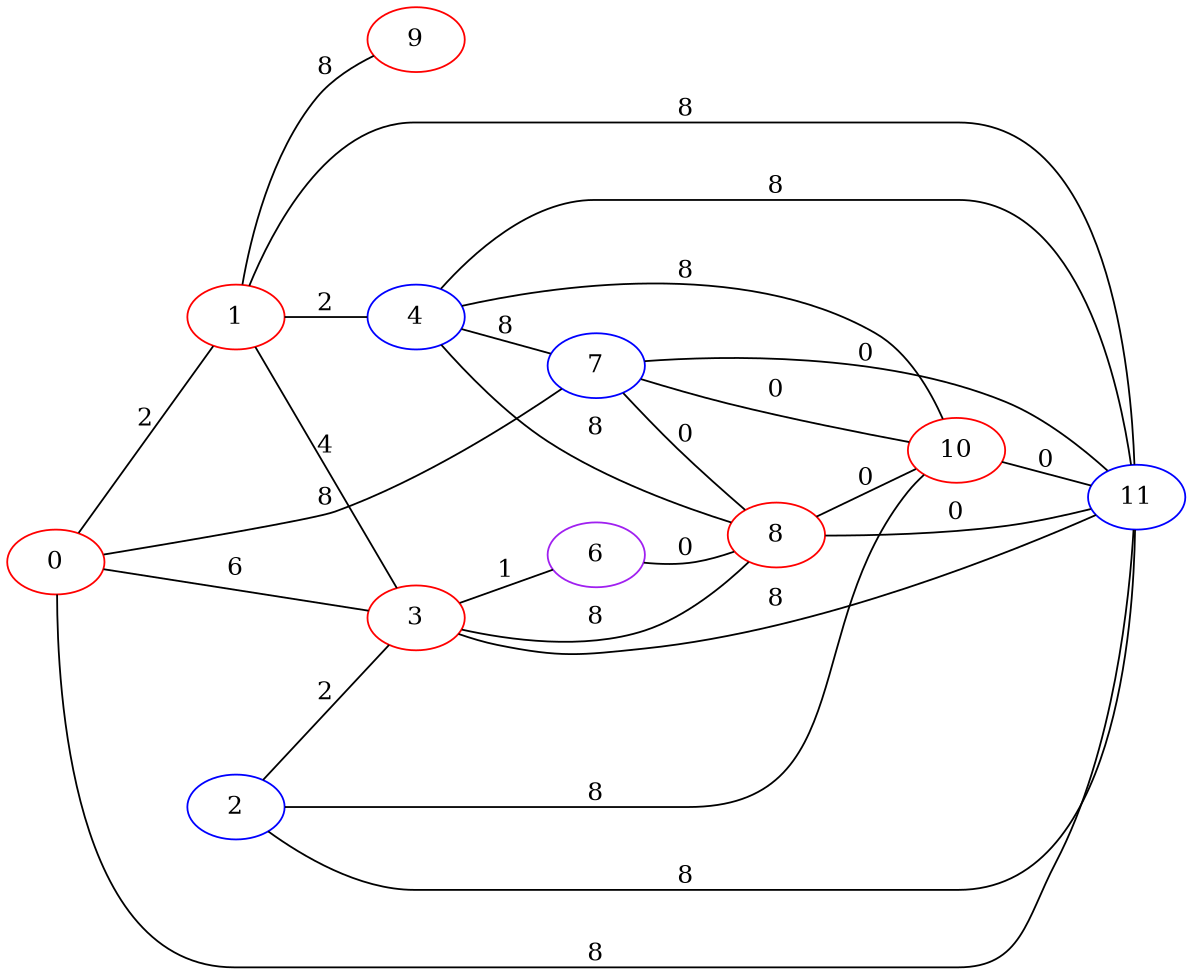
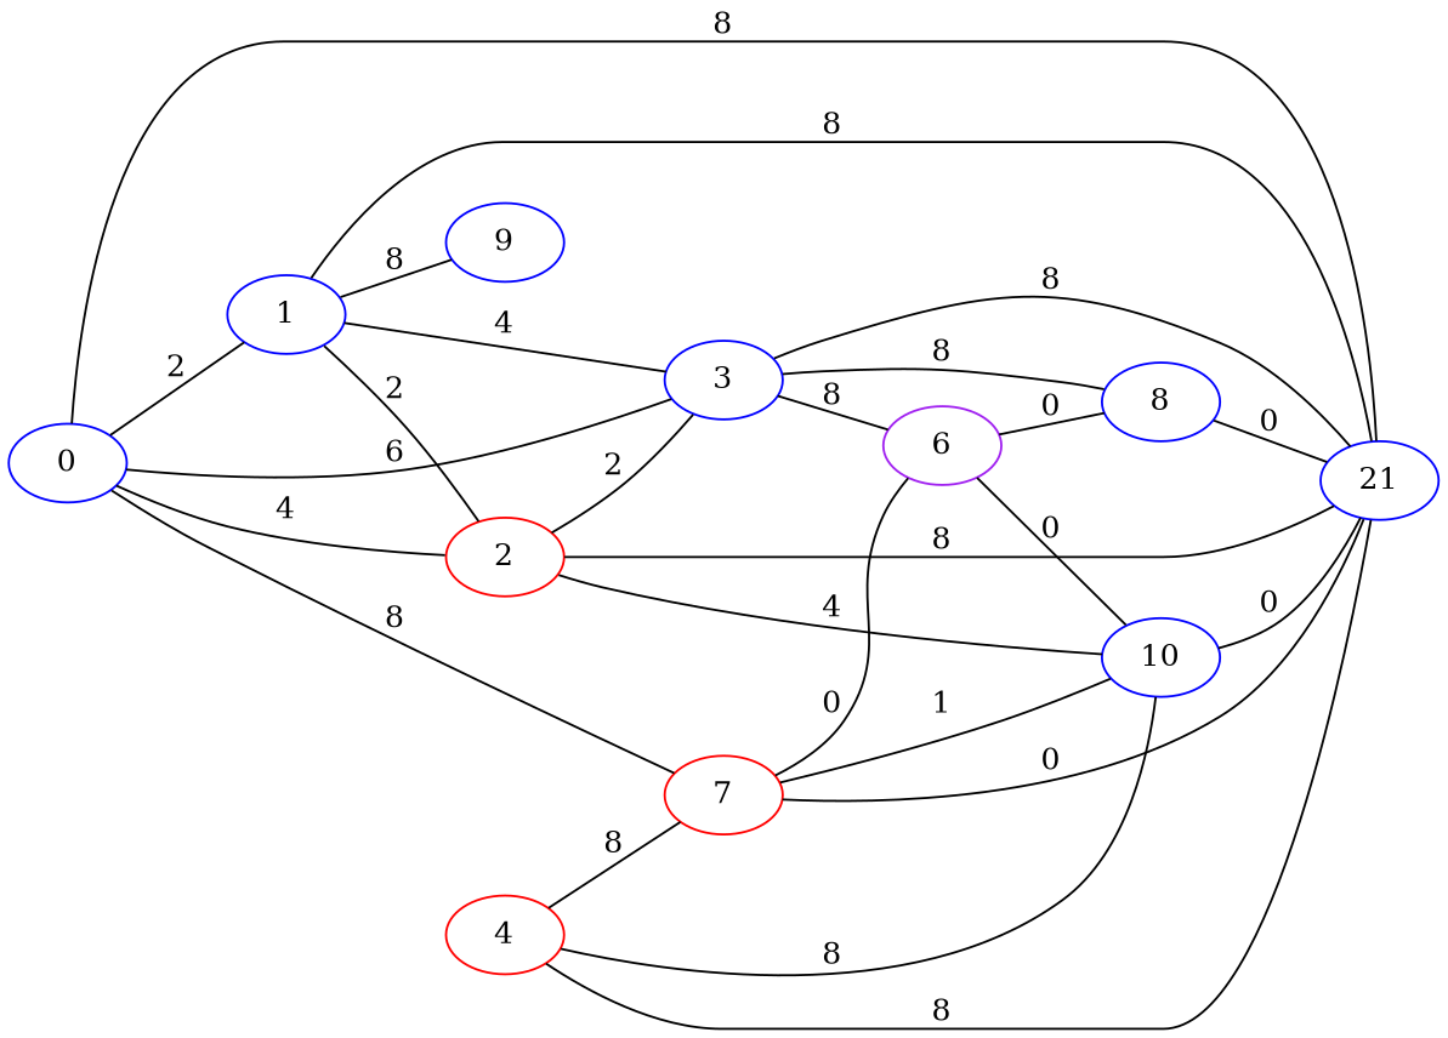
  graph {
    rankdir=LR
    node [color=red weight=1]
-   0
-   1
-   2 [color=blue]
-   3
-   7 [color=blue weight=3]
-   11 [color=blue weight=3]
-   9 [weight=3]
-   10 [weight=3]
+   0 [color=blue]
+   1 [color=blue]
+   2
+   3 [color=blue]
+   7 [weight=3]
+   11 [color=blue weight=3 label=21]
+   9 [color=blue weight=3]
+   10 [color=blue weight=3]
    6 [color=purple weight=4]
-   8 [weight=3]
-   4 [color=blue]
+   8 [color=blue weight=3]
+   4
    0 -- 1 [label=2]
+   0 -- 2 [label=4]
    0 -- 3 [label=6]
    0 -- 7 [label=8]
    0 -- 11 [label=8]
-   1 -- 4 [label=2]
+   1 -- 2 [label=2]
    1 -- 3 [label=4]
    1 -- 11 [label=8]
    1 -- 9 [label=8]
    2 -- 3 [label=2]
    2 -- 11 [label=8]
-   2 -- 10 [label=8]
+   2 -- 10 [label=4]
    3 -- 11 [label=8]
-   3 -- 6 [label=1]
+   3 -- 6 [label=8]
    3 -- 8 [label=8]
    7 -- 11 [label=0]
-   7 -- 10 [label=0]
-   7 -- 8 [label=0]
+   7 -- 10 [label=1]
+   7 -- 6 [label=0]
    10 -- 11 [label=0]
    6 -- 8 [label=0]
    8 -- 11 [label=0]
-   8 -- 10 [label=0]
+   6 -- 10 [label=0]
    4 -- 7 [label=8]
    4 -- 11 [label=8]
    4 -- 10 [label=8]
-   4 -- 8 [label=8]
  }
